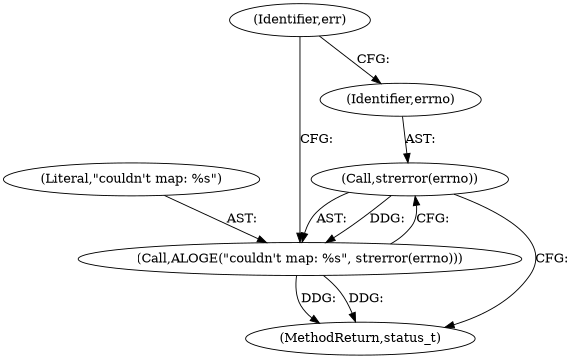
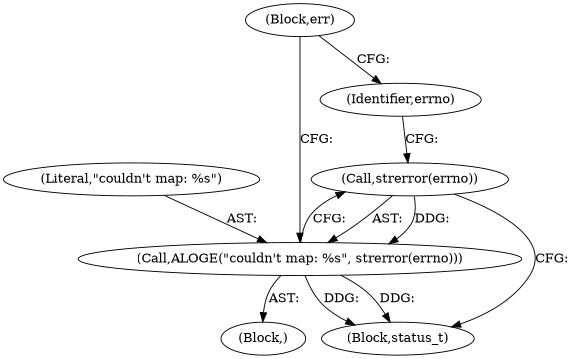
  digraph {
    n1 [label="(Call,strerror(errno))"]
    n2 [label="(Call,ALOGE(\"couldn't map: %s\", strerror(errno)))"]
-   n3 [label="(MethodReturn,status_t)"]
+   n3 [label="(Block,status_t)"]
+   n4 [label="(Block,)"]
    n5 [label="(Identifier,errno)"]
    n6 [label="(Literal,\"couldn't map: %s\")"]
-   n7 [label="(Identifier,err)"]
+   n7 [label="(Block,err)"]
    n1 -> n2 [label="AST: "]
    n1 -> n2 [label="DDG: "]
    n1 -> n3 [label="CFG: "]
    n2 -> n1 [label="CFG: "]
    n2 -> n3 [label="DDG: "]
    n2 -> n3 [label="DDG: "]
-   n5 -> n1 [label="AST: "]
+   n2 -> n4 [label="AST: "]
+   n5 -> n1 [label="CFG: "]
    n6 -> n2 [label="AST: "]
    n7 -> n2 [label="CFG: "]
    n7 -> n5 [label="CFG: "]
  }
